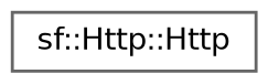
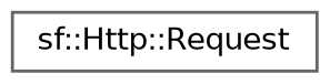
  digraph {
    rankdir=LR
-   n1 [color=grey40 fillcolor=white fontname=Helvetica fontsize=10 height=0.2 label="sf::Http::Http" shape=box style=filled width=0.4]
+   n1 [color=grey40 fillcolor=white fontname=Helvetica fontsize=10 height=0.2 label="sf::Http::Request" shape=box style=filled width=0.4]
  }
